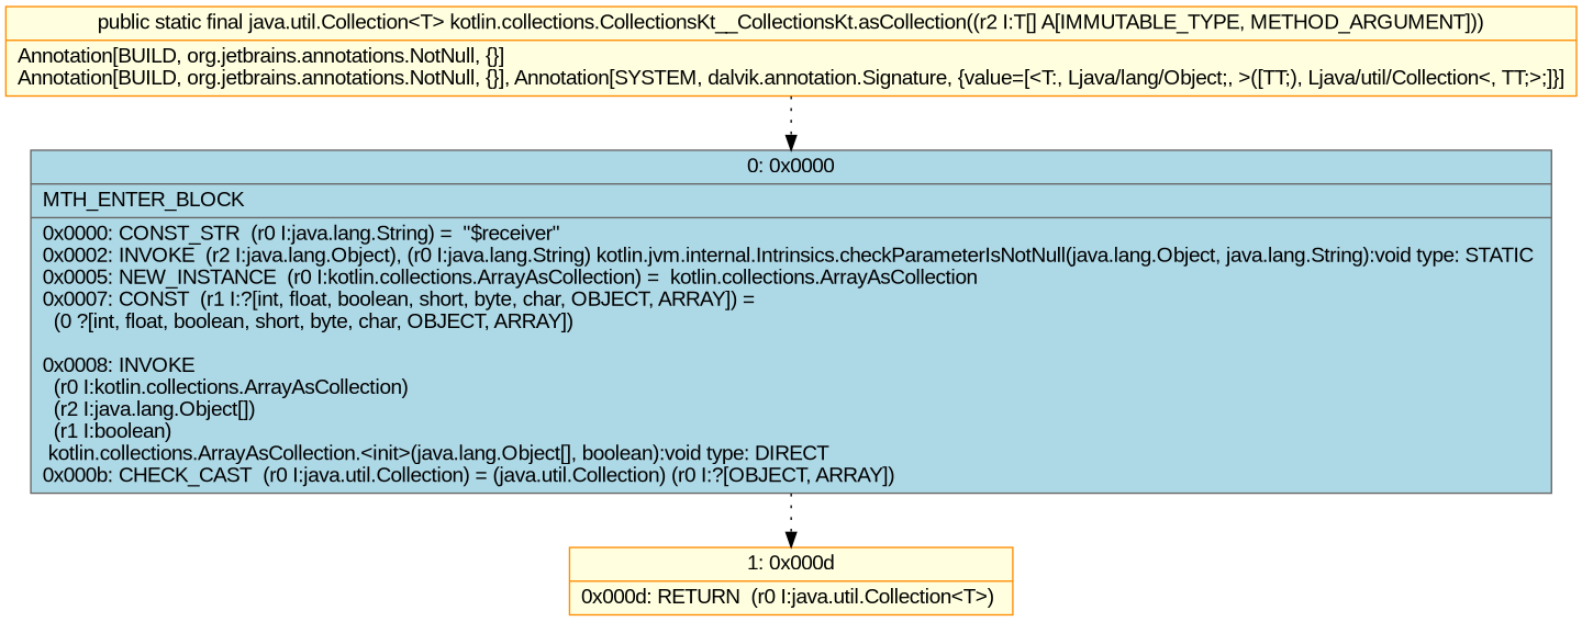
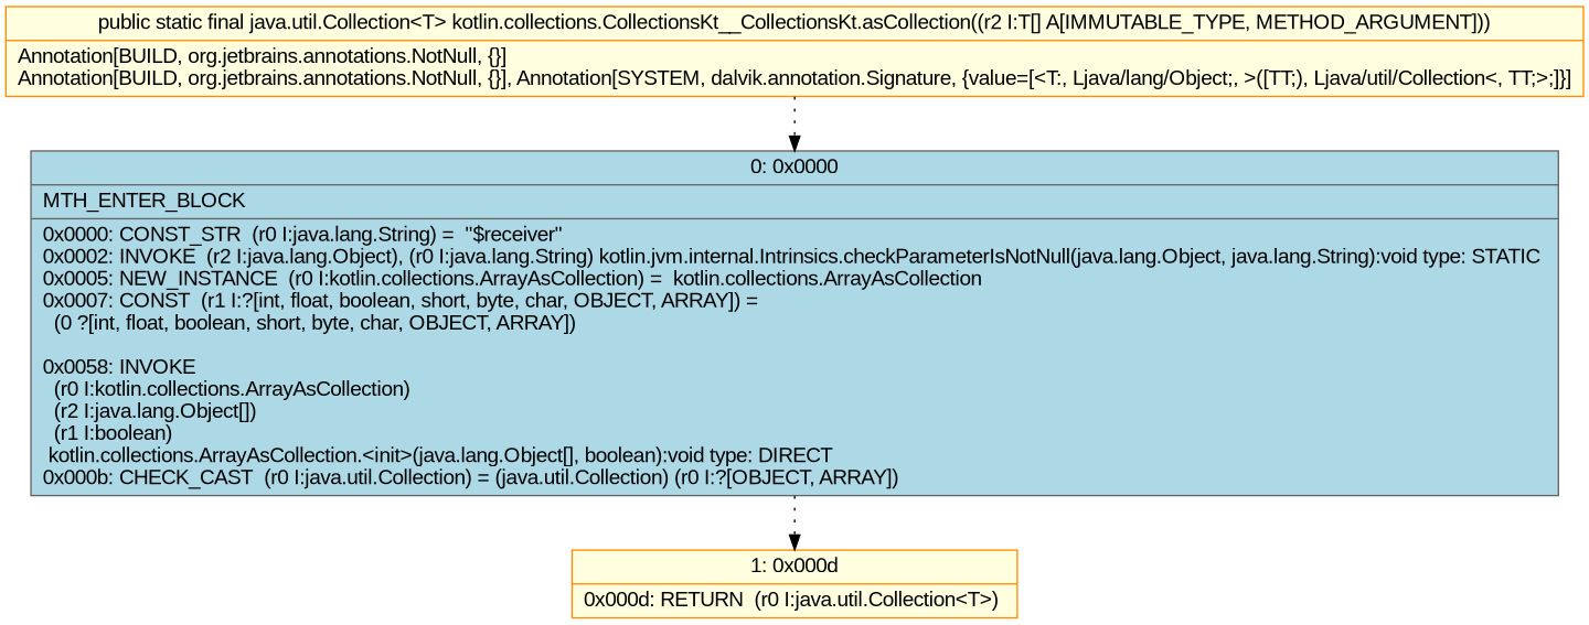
  digraph {
    fontname="Liberation Sans"
    node [shape=record style=filled fillcolor=lightyellow color=darkorange fontname="Liberation Sans"]
    edge [style=dotted fontname="Liberation Sans"]
-   n1 [label="{0\:\ 0x0000|MTH_ENTER_BLOCK\l|0x0000: CONST_STR  (r0 I:java.lang.String) =  \"$receiver\" \l0x0002: INVOKE  (r2 I:java.lang.Object), (r0 I:java.lang.String) kotlin.jvm.internal.Intrinsics.checkParameterIsNotNull(java.lang.Object, java.lang.String):void type: STATIC \l0x0005: NEW_INSTANCE  (r0 I:kotlin.collections.ArrayAsCollection) =  kotlin.collections.ArrayAsCollection \l0x0007: CONST  (r1 I:?[int, float, boolean, short, byte, char, OBJECT, ARRAY]) = \l  (0 ?[int, float, boolean, short, byte, char, OBJECT, ARRAY])\l \l0x0008: INVOKE  \l  (r0 I:kotlin.collections.ArrayAsCollection)\l  (r2 I:java.lang.Object[])\l  (r1 I:boolean)\l kotlin.collections.ArrayAsCollection.\<init\>(java.lang.Object[], boolean):void type: DIRECT \l0x000b: CHECK_CAST  (r0 I:java.util.Collection) = (java.util.Collection) (r0 I:?[OBJECT, ARRAY]) \l}" fillcolor=lightblue color=gray40]
+   n1 [label="{0\:\ 0x0000|MTH_ENTER_BLOCK\l|0x0000: CONST_STR  (r0 I:java.lang.String) =  \"$receiver\" \l0x0002: INVOKE  (r2 I:java.lang.Object), (r0 I:java.lang.String) kotlin.jvm.internal.Intrinsics.checkParameterIsNotNull(java.lang.Object, java.lang.String):void type: STATIC \l0x0005: NEW_INSTANCE  (r0 I:kotlin.collections.ArrayAsCollection) =  kotlin.collections.ArrayAsCollection \l0x0007: CONST  (r1 I:?[int, float, boolean, short, byte, char, OBJECT, ARRAY]) = \l  (0 ?[int, float, boolean, short, byte, char, OBJECT, ARRAY])\l \l0x0058: INVOKE  \l  (r0 I:kotlin.collections.ArrayAsCollection)\l  (r2 I:java.lang.Object[])\l  (r1 I:boolean)\l kotlin.collections.ArrayAsCollection.\<init\>(java.lang.Object[], boolean):void type: DIRECT \l0x000b: CHECK_CAST  (r0 I:java.util.Collection) = (java.util.Collection) (r0 I:?[OBJECT, ARRAY]) \l}" fillcolor=lightblue color=gray40]
    n2 [label="{1\:\ 0x000d|0x000d: RETURN  (r0 I:java.util.Collection\<T\>) \l}"]
    n3 [label="{public static final java.util.Collection\<T\> kotlin.collections.CollectionsKt__CollectionsKt.asCollection((r2 I:T[] A[IMMUTABLE_TYPE, METHOD_ARGUMENT]))  | Annotation[BUILD, org.jetbrains.annotations.NotNull, \{\}]\lAnnotation[BUILD, org.jetbrains.annotations.NotNull, \{\}], Annotation[SYSTEM, dalvik.annotation.Signature, \{value=[\<T:, Ljava\/lang\/Object;, \>([TT;), Ljava\/util\/Collection\<, TT;\>;]\}]\l}"]
    n1 -> n2
    n3 -> n1
  }
